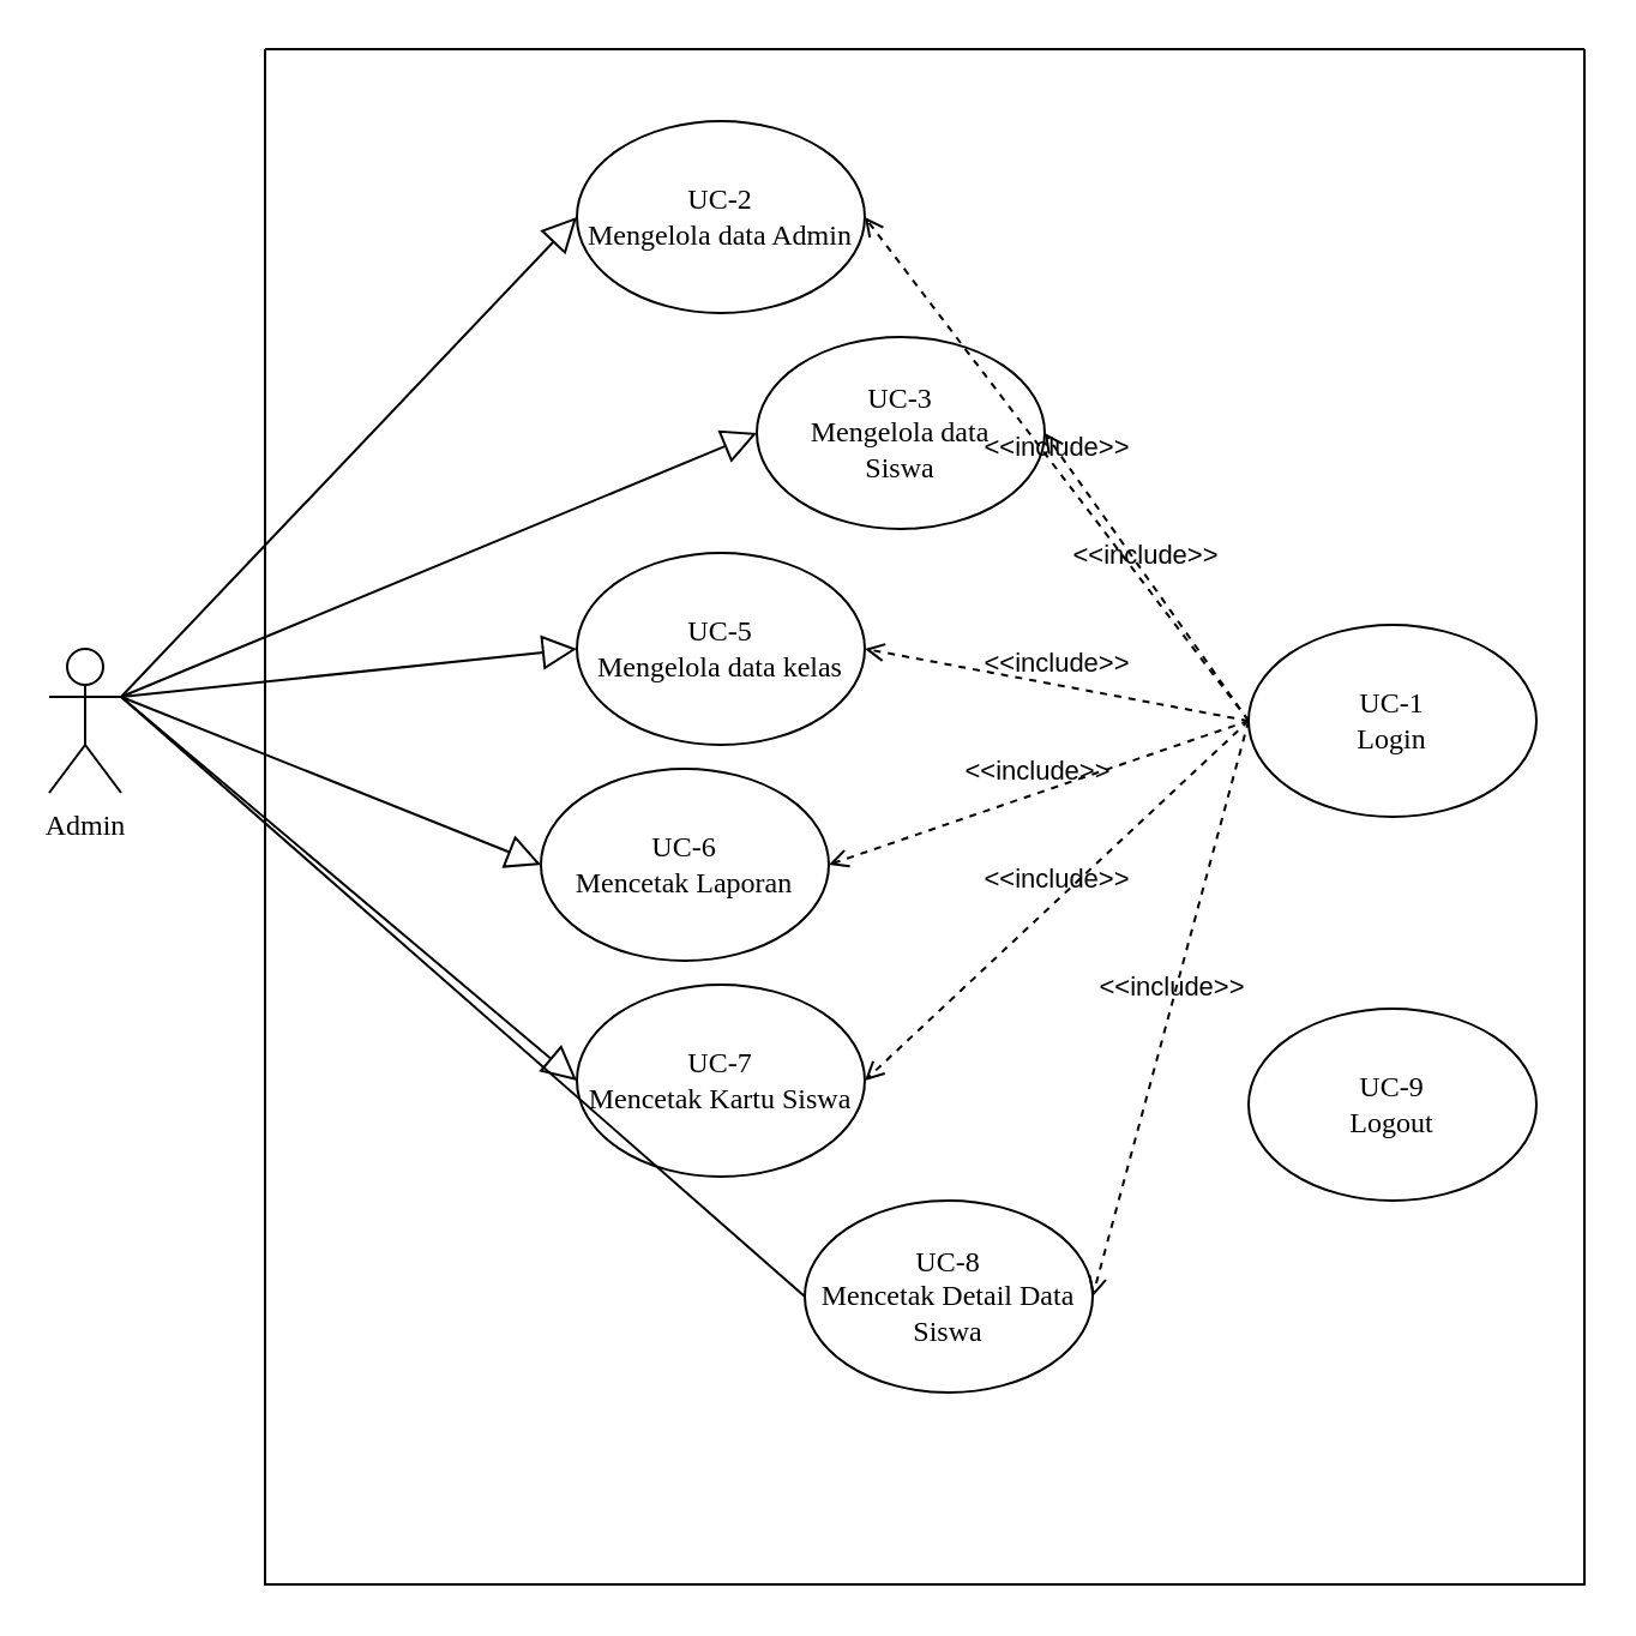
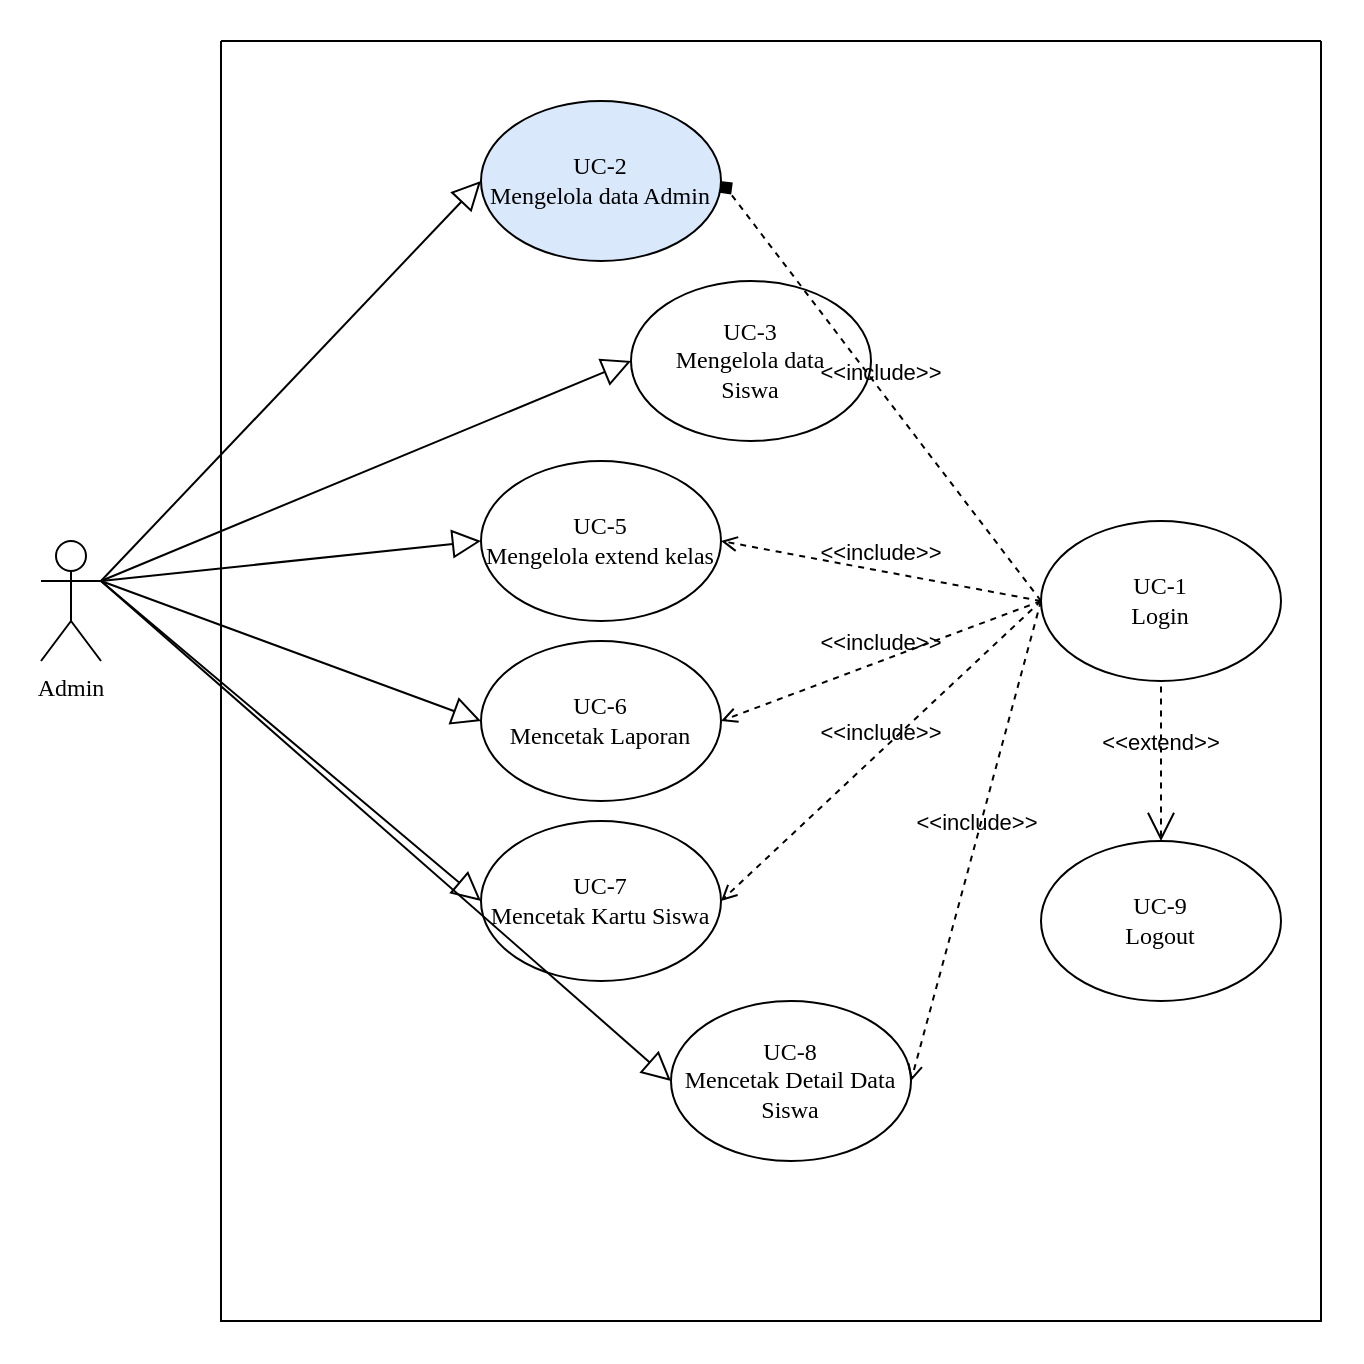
  <mxCell id="0" />
  <mxCell id="1" parent="0" />
  <mxCell id="2" value="&lt;font face=&quot;Times New Roman&quot;&gt;Admin&lt;/font&gt;" style="shape=umlActor;verticalLabelPosition=bottom;verticalAlign=top;html=1;outlineConnect=0;" parent="1" vertex="1"><mxGeometry x="20" y="270" width="30" height="60" as="geometry" /></mxCell>
- <mxCell id="3" value="&lt;font face=&quot;Times New Roman&quot;&gt;UC-2&lt;br&gt;Mengelola data Admin&lt;/font&gt;" style="ellipse;whiteSpace=wrap;html=1;" parent="1" vertex="1"><mxGeometry x="240" y="50" width="120" height="80" as="geometry" /></mxCell>
+ <mxCell id="3" value="&lt;font face=&quot;Times New Roman&quot;&gt;UC-2&lt;br&gt;Mengelola data Admin&lt;/font&gt;" style="ellipse;whiteSpace=wrap;html=1;fillColor=#dae8fc;" parent="1" vertex="1"><mxGeometry x="240" y="50" width="120" height="80" as="geometry" /></mxCell>
  <mxCell id="4" value="&lt;font face=&quot;Times New Roman&quot;&gt;UC-3&lt;br&gt;Mengelola data &lt;br&gt;Siswa&lt;/font&gt;" style="ellipse;whiteSpace=wrap;html=1;" parent="1" vertex="1"><mxGeometry x="315" y="140" width="120" height="80" as="geometry" /></mxCell>
  <mxCell id="5" value="" style="swimlane;startSize=0;" parent="1" vertex="1"><mxGeometry x="110" y="20" width="550" height="640" as="geometry" /></mxCell>
  <mxCell id="6" value="&lt;font face=&quot;Times New Roman&quot;&gt;UC-1&lt;br&gt;Login&lt;/font&gt;" style="ellipse;whiteSpace=wrap;html=1;fontStyle=0" parent="5" vertex="1"><mxGeometry x="410" y="240" width="120" height="80" as="geometry" /></mxCell>
  <mxCell id="7" value="&lt;font face=&quot;Times New Roman&quot;&gt;UC-9&lt;br&gt;Logout&lt;/font&gt;" style="ellipse;whiteSpace=wrap;html=1;fontStyle=0" parent="5" vertex="1"><mxGeometry x="410" y="400" width="120" height="80" as="geometry" /></mxCell>
+ <mxCell id="8" value="&amp;lt;&amp;lt;extend&amp;gt;&amp;gt;" style="edgeStyle=none;html=1;startArrow=open;endArrow=none;startSize=12;verticalAlign=bottom;dashed=1;labelBackgroundColor=none;rounded=0;entryX=0.5;entryY=1;entryDx=0;entryDy=0;exitX=0.5;exitY=0;exitDx=0;exitDy=0;" parent="5" source="7" target="6" edge="1"><mxGeometry width="160" relative="1" as="geometry"><mxPoint x="400" y="260" as="sourcePoint" /><mxPoint x="560" y="260" as="targetPoint" /></mxGeometry></mxCell>
  <mxCell id="9" value="&lt;font face=&quot;Times New Roman&quot;&gt;UC-7&lt;br&gt;Mencetak Kartu Siswa&lt;/font&gt;" style="ellipse;whiteSpace=wrap;html=1;" parent="5" vertex="1"><mxGeometry x="130" y="390" width="120" height="80" as="geometry" /></mxCell>
  <mxCell id="10" value="&amp;lt;&amp;lt;include&amp;gt;&amp;gt;" style="edgeStyle=none;html=1;endArrow=open;verticalAlign=bottom;dashed=1;labelBackgroundColor=none;rounded=0;exitX=0;exitY=0.5;exitDx=0;exitDy=0;entryX=1;entryY=0.5;entryDx=0;entryDy=0;" parent="5" source="6" target="9" edge="1"><mxGeometry width="160" relative="1" as="geometry"><mxPoint x="620" y="320" as="sourcePoint" /><mxPoint x="780" y="320" as="targetPoint" /></mxGeometry></mxCell>
  <mxCell id="11" value="&lt;font face=&quot;Times New Roman&quot;&gt;UC-8&lt;br&gt;Mencetak Detail Data Siswa&lt;/font&gt;" style="ellipse;whiteSpace=wrap;html=1;" parent="5" vertex="1"><mxGeometry x="225" y="480" width="120" height="80" as="geometry" /></mxCell>
  <mxCell id="12" value="&amp;lt;&amp;lt;include&amp;gt;&amp;gt;" style="edgeStyle=none;html=1;endArrow=open;verticalAlign=bottom;dashed=1;labelBackgroundColor=none;rounded=0;exitX=0;exitY=0.5;exitDx=0;exitDy=0;entryX=1;entryY=0.5;entryDx=0;entryDy=0;" parent="5" source="6" target="11" edge="1"><mxGeometry width="160" relative="1" as="geometry"><mxPoint x="310" y="440" as="sourcePoint" /><mxPoint x="470" y="440" as="targetPoint" /></mxGeometry></mxCell>
- <mxCell id="13" value="&lt;font face=&quot;Times New Roman&quot;&gt;UC-6&lt;br&gt;Mencetak Laporan&lt;/font&gt;" style="ellipse;whiteSpace=wrap;html=1;" parent="5" vertex="1"><mxGeometry x="115" y="300" width="120" height="80" as="geometry" /></mxCell>
+ <mxCell id="13" value="&lt;font face=&quot;Times New Roman&quot;&gt;UC-6&lt;br&gt;Mencetak Laporan&lt;/font&gt;" style="ellipse;whiteSpace=wrap;html=1;" parent="5" vertex="1"><mxGeometry x="130" y="300" width="120" height="80" as="geometry" /></mxCell>
  <mxCell id="14" value="&amp;lt;&amp;lt;include&amp;gt;&amp;gt;" style="edgeStyle=none;html=1;endArrow=open;verticalAlign=bottom;dashed=1;labelBackgroundColor=none;rounded=0;exitX=0;exitY=0.5;exitDx=0;exitDy=0;entryX=1;entryY=0.5;entryDx=0;entryDy=0;" parent="5" source="6" target="13" edge="1"><mxGeometry width="160" relative="1" as="geometry"><mxPoint x="280" y="230" as="sourcePoint" /><mxPoint x="440" y="230" as="targetPoint" /></mxGeometry></mxCell>
- <mxCell id="15" value="&lt;font face=&quot;Times New Roman&quot;&gt;UC-5&lt;br&gt;Mengelola data kelas&lt;/font&gt;" style="ellipse;whiteSpace=wrap;html=1;" vertex="1" parent="5"><mxGeometry x="130" y="210" width="120" height="80" as="geometry" /></mxCell>
+ <mxCell id="15" value="&lt;font face=&quot;Times New Roman&quot;&gt;UC-5&lt;br&gt;Mengelola extend kelas&lt;/font&gt;" style="ellipse;whiteSpace=wrap;html=1;" vertex="1" parent="5"><mxGeometry x="130" y="210" width="120" height="80" as="geometry" /></mxCell>
  <mxCell id="16" value="&amp;lt;&amp;lt;include&amp;gt;&amp;gt;" style="edgeStyle=none;html=1;endArrow=open;verticalAlign=bottom;dashed=1;labelBackgroundColor=none;rounded=0;exitX=0;exitY=0.5;exitDx=0;exitDy=0;entryX=1;entryY=0.5;entryDx=0;entryDy=0;" edge="1" parent="5" source="6" target="15"><mxGeometry width="160" relative="1" as="geometry"><mxPoint x="420" y="250" as="sourcePoint" /><mxPoint x="260" y="170" as="targetPoint" /></mxGeometry></mxCell>
- <mxCell id="17" value="&amp;lt;&amp;lt;include&amp;gt;&amp;gt;" style="edgeStyle=none;html=1;endArrow=open;verticalAlign=bottom;dashed=1;labelBackgroundColor=none;rounded=0;entryX=1;entryY=0.5;entryDx=0;entryDy=0;exitX=0;exitY=0.5;exitDx=0;exitDy=0;" parent="1" source="6" target="3" edge="1"><mxGeometry width="160" relative="1" as="geometry"><mxPoint x="380" y="240" as="sourcePoint" /><mxPoint x="540" y="240" as="targetPoint" /></mxGeometry></mxCell>
- <mxCell id="18" value="&amp;lt;&amp;lt;include&amp;gt;&amp;gt;" style="edgeStyle=none;html=1;endArrow=open;verticalAlign=bottom;dashed=1;labelBackgroundColor=none;rounded=0;exitX=0;exitY=0.5;exitDx=0;exitDy=0;entryX=1;entryY=0.5;entryDx=0;entryDy=0;" parent="1" source="6" target="4" edge="1"><mxGeometry width="160" relative="1" as="geometry"><mxPoint x="390" y="250" as="sourcePoint" /><mxPoint x="550" y="250" as="targetPoint" /></mxGeometry></mxCell>
- <mxCell id="19" value="" style="edgeStyle=none;html=1;endArrow=none;endFill=0;endSize=12;verticalAlign=bottom;rounded=0;exitX=1;exitY=0.333;exitDx=0;exitDy=0;exitPerimeter=0;entryX=0;entryY=0.5;entryDx=0;entryDy=0;" parent="1" source="2" target="11" edge="1"><mxGeometry width="160" relative="1" as="geometry"><mxPoint x="50" y="370" as="sourcePoint" /><mxPoint x="210" y="370" as="targetPoint" /></mxGeometry></mxCell>
+ <mxCell id="17" value="&amp;lt;&amp;lt;include&amp;gt;&amp;gt;" style="edgeStyle=none;html=1;endArrow=diamond;verticalAlign=bottom;dashed=1;labelBackgroundColor=none;rounded=0;entryX=1;entryY=0.5;entryDx=0;entryDy=0;exitX=0;exitY=0.5;exitDx=0;exitDy=0;" parent="1" source="6" target="3" edge="1"><mxGeometry width="160" relative="1" as="geometry"><mxPoint x="380" y="240" as="sourcePoint" /><mxPoint x="540" y="240" as="targetPoint" /></mxGeometry></mxCell>
+ <mxCell id="19" value="" style="edgeStyle=none;html=1;endArrow=block;endFill=0;endSize=12;verticalAlign=bottom;rounded=0;exitX=1;exitY=0.333;exitDx=0;exitDy=0;exitPerimeter=0;entryX=0;entryY=0.5;entryDx=0;entryDy=0;" parent="1" source="2" target="11" edge="1"><mxGeometry width="160" relative="1" as="geometry"><mxPoint x="50" y="370" as="sourcePoint" /><mxPoint x="210" y="370" as="targetPoint" /></mxGeometry></mxCell>
  <mxCell id="20" value="" style="edgeStyle=none;html=1;endArrow=block;endFill=0;endSize=12;verticalAlign=bottom;rounded=0;exitX=1;exitY=0.333;exitDx=0;exitDy=0;exitPerimeter=0;entryX=0;entryY=0.5;entryDx=0;entryDy=0;" parent="1" source="2" target="9" edge="1"><mxGeometry width="160" relative="1" as="geometry"><mxPoint x="70" y="200" as="sourcePoint" /><mxPoint x="230" y="200" as="targetPoint" /></mxGeometry></mxCell>
  <mxCell id="21" value="" style="edgeStyle=none;html=1;endArrow=block;endFill=0;endSize=12;verticalAlign=bottom;rounded=0;exitX=1;exitY=0.333;exitDx=0;exitDy=0;exitPerimeter=0;entryX=0;entryY=0.5;entryDx=0;entryDy=0;" parent="1" source="2" target="4" edge="1"><mxGeometry width="160" relative="1" as="geometry"><mxPoint x="80" y="190" as="sourcePoint" /><mxPoint x="240" y="190" as="targetPoint" /></mxGeometry></mxCell>
  <mxCell id="22" value="" style="edgeStyle=none;html=1;endArrow=block;endFill=0;endSize=12;verticalAlign=bottom;rounded=0;exitX=1;exitY=0.333;exitDx=0;exitDy=0;exitPerimeter=0;entryX=0;entryY=0.5;entryDx=0;entryDy=0;" parent="1" source="2" target="13" edge="1"><mxGeometry width="160" relative="1" as="geometry"><mxPoint x="120" y="220" as="sourcePoint" /><mxPoint x="280" y="220" as="targetPoint" /></mxGeometry></mxCell>
  <mxCell id="23" value="" style="edgeStyle=none;html=1;endArrow=block;endFill=0;endSize=12;verticalAlign=bottom;rounded=0;exitX=1;exitY=0.333;exitDx=0;exitDy=0;exitPerimeter=0;entryX=0;entryY=0.5;entryDx=0;entryDy=0;" parent="1" source="2" target="3" edge="1"><mxGeometry width="160" relative="1" as="geometry"><mxPoint x="100" y="150" as="sourcePoint" /><mxPoint x="260" y="150" as="targetPoint" /></mxGeometry></mxCell>
  <mxCell id="24" value="" style="edgeStyle=none;html=1;endArrow=block;endFill=0;endSize=12;verticalAlign=bottom;rounded=0;exitX=1;exitY=0.333;exitDx=0;exitDy=0;exitPerimeter=0;entryX=0;entryY=0.5;entryDx=0;entryDy=0;" edge="1" parent="1" source="2" target="15"><mxGeometry width="160" relative="1" as="geometry"><mxPoint x="60" y="310" as="sourcePoint" /><mxPoint x="250" y="190" as="targetPoint" /></mxGeometry></mxCell>
